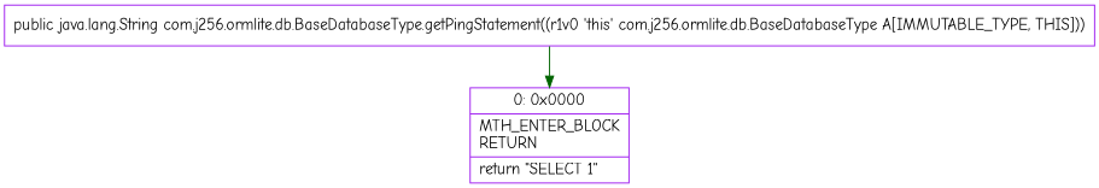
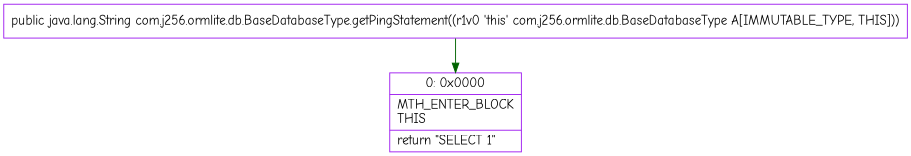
  digraph {
    fontname="Comic Neue"
    node [shape=record color=purple fontname="Comic Neue"]
-   n1 [label="{0\:\ 0x0000|MTH_ENTER_BLOCK\lRETURN\l|return \"SELECT 1\"\l}"]
+   n1 [label="{0\:\ 0x0000|MTH_ENTER_BLOCK\lTHIS\l|return \"SELECT 1\"\l}"]
    n2 [label="{public java.lang.String com.j256.ormlite.db.BaseDatabaseType.getPingStatement((r1v0 'this' com.j256.ormlite.db.BaseDatabaseType A[IMMUTABLE_TYPE, THIS])) }"]
    n2 -> n1 [color=darkgreen fontname="Comic Neue"]
  }
